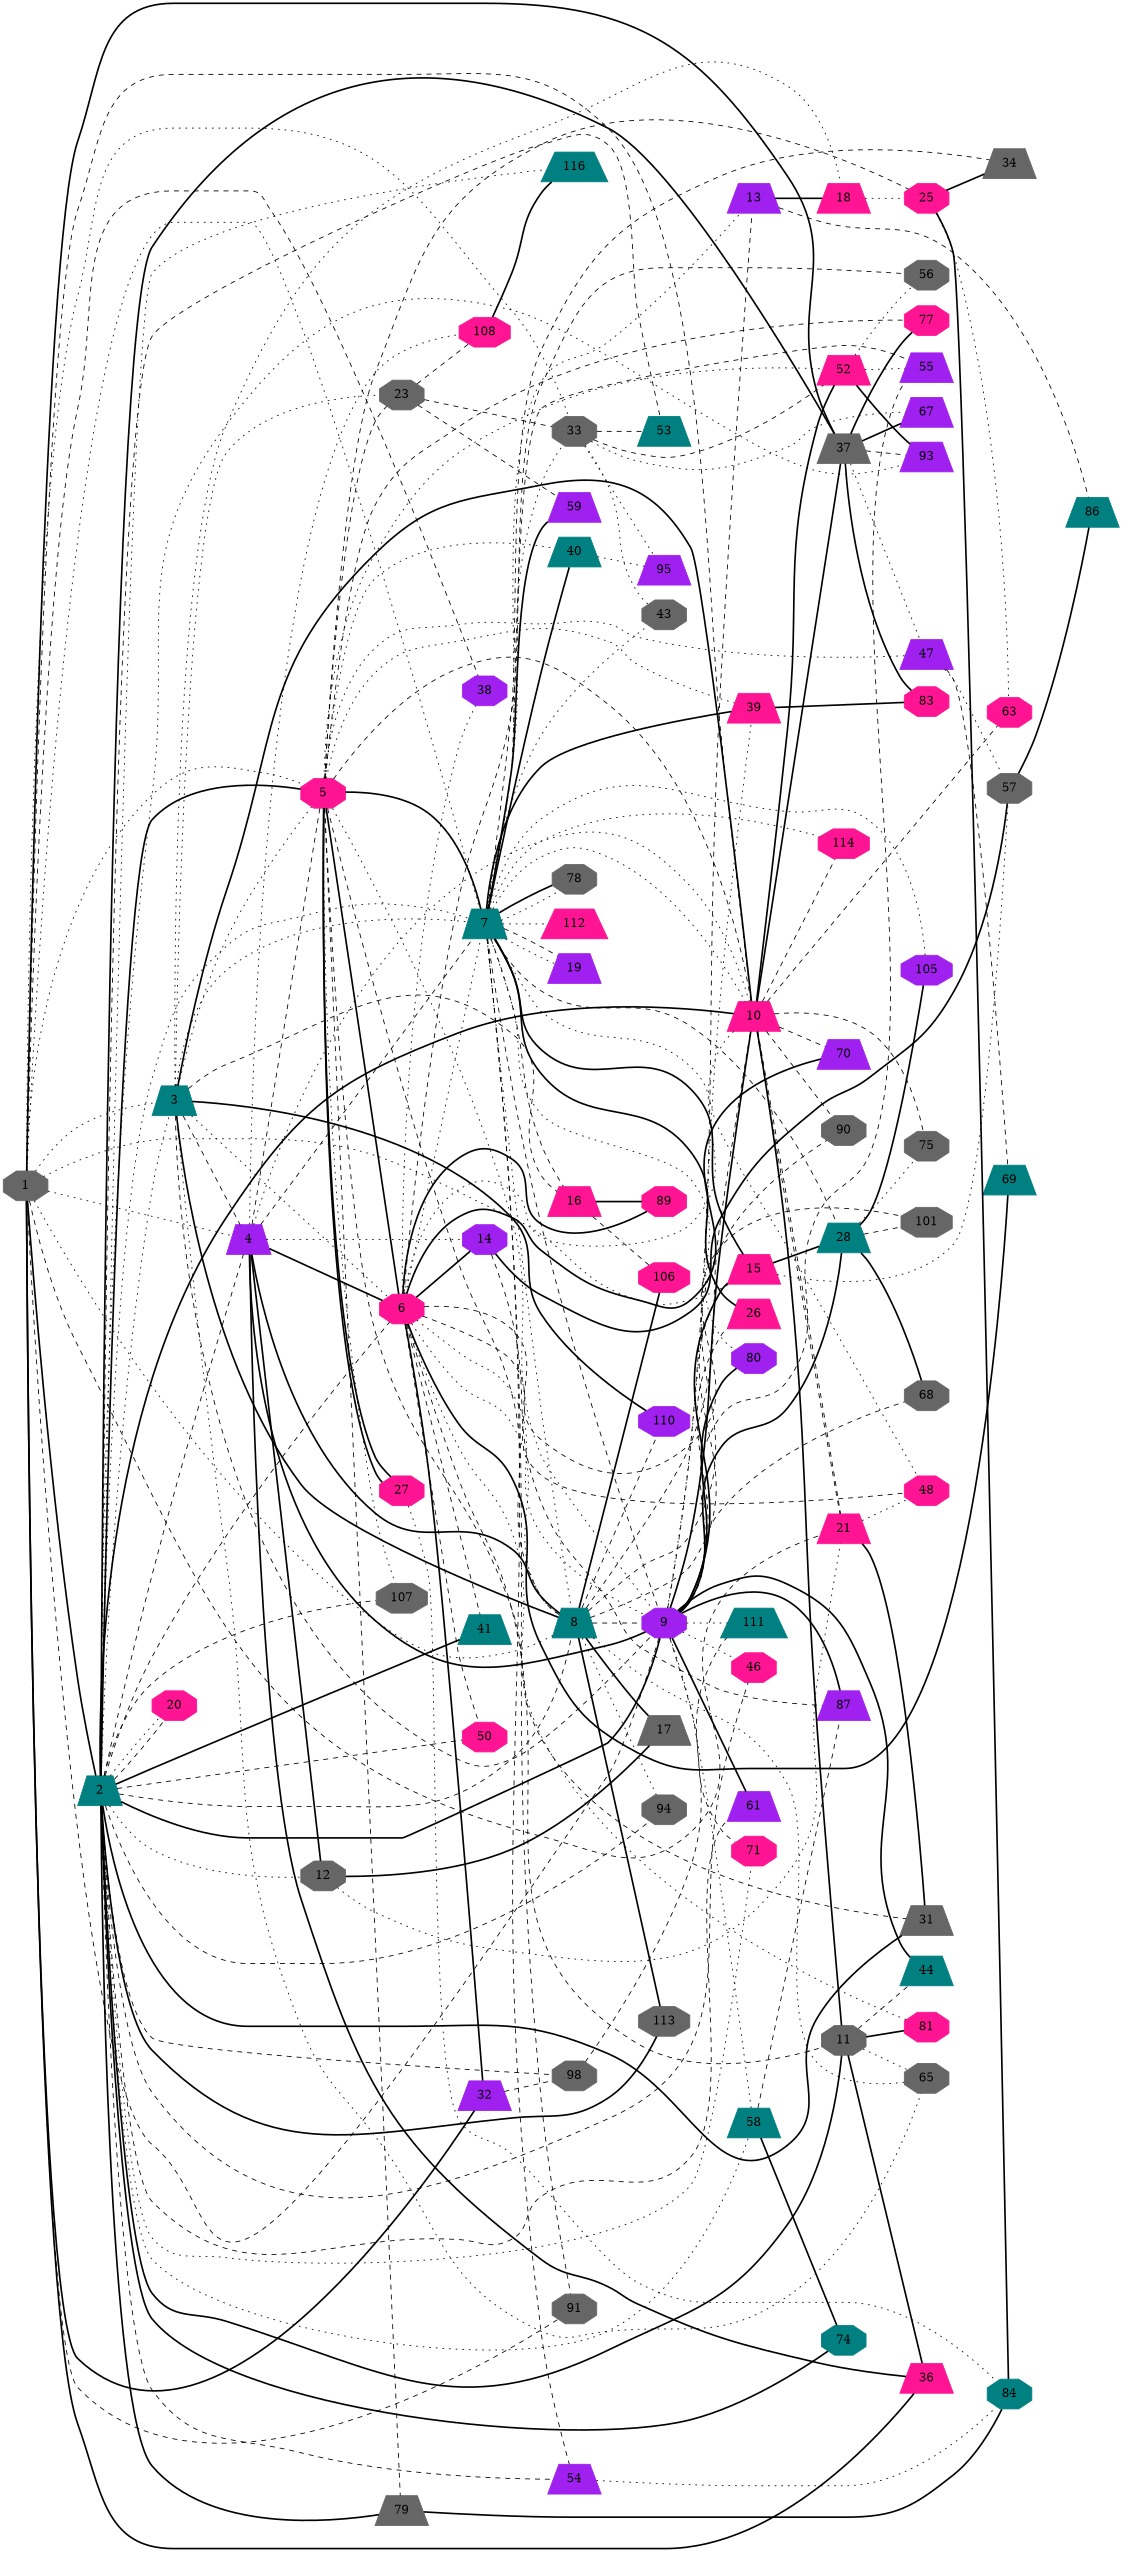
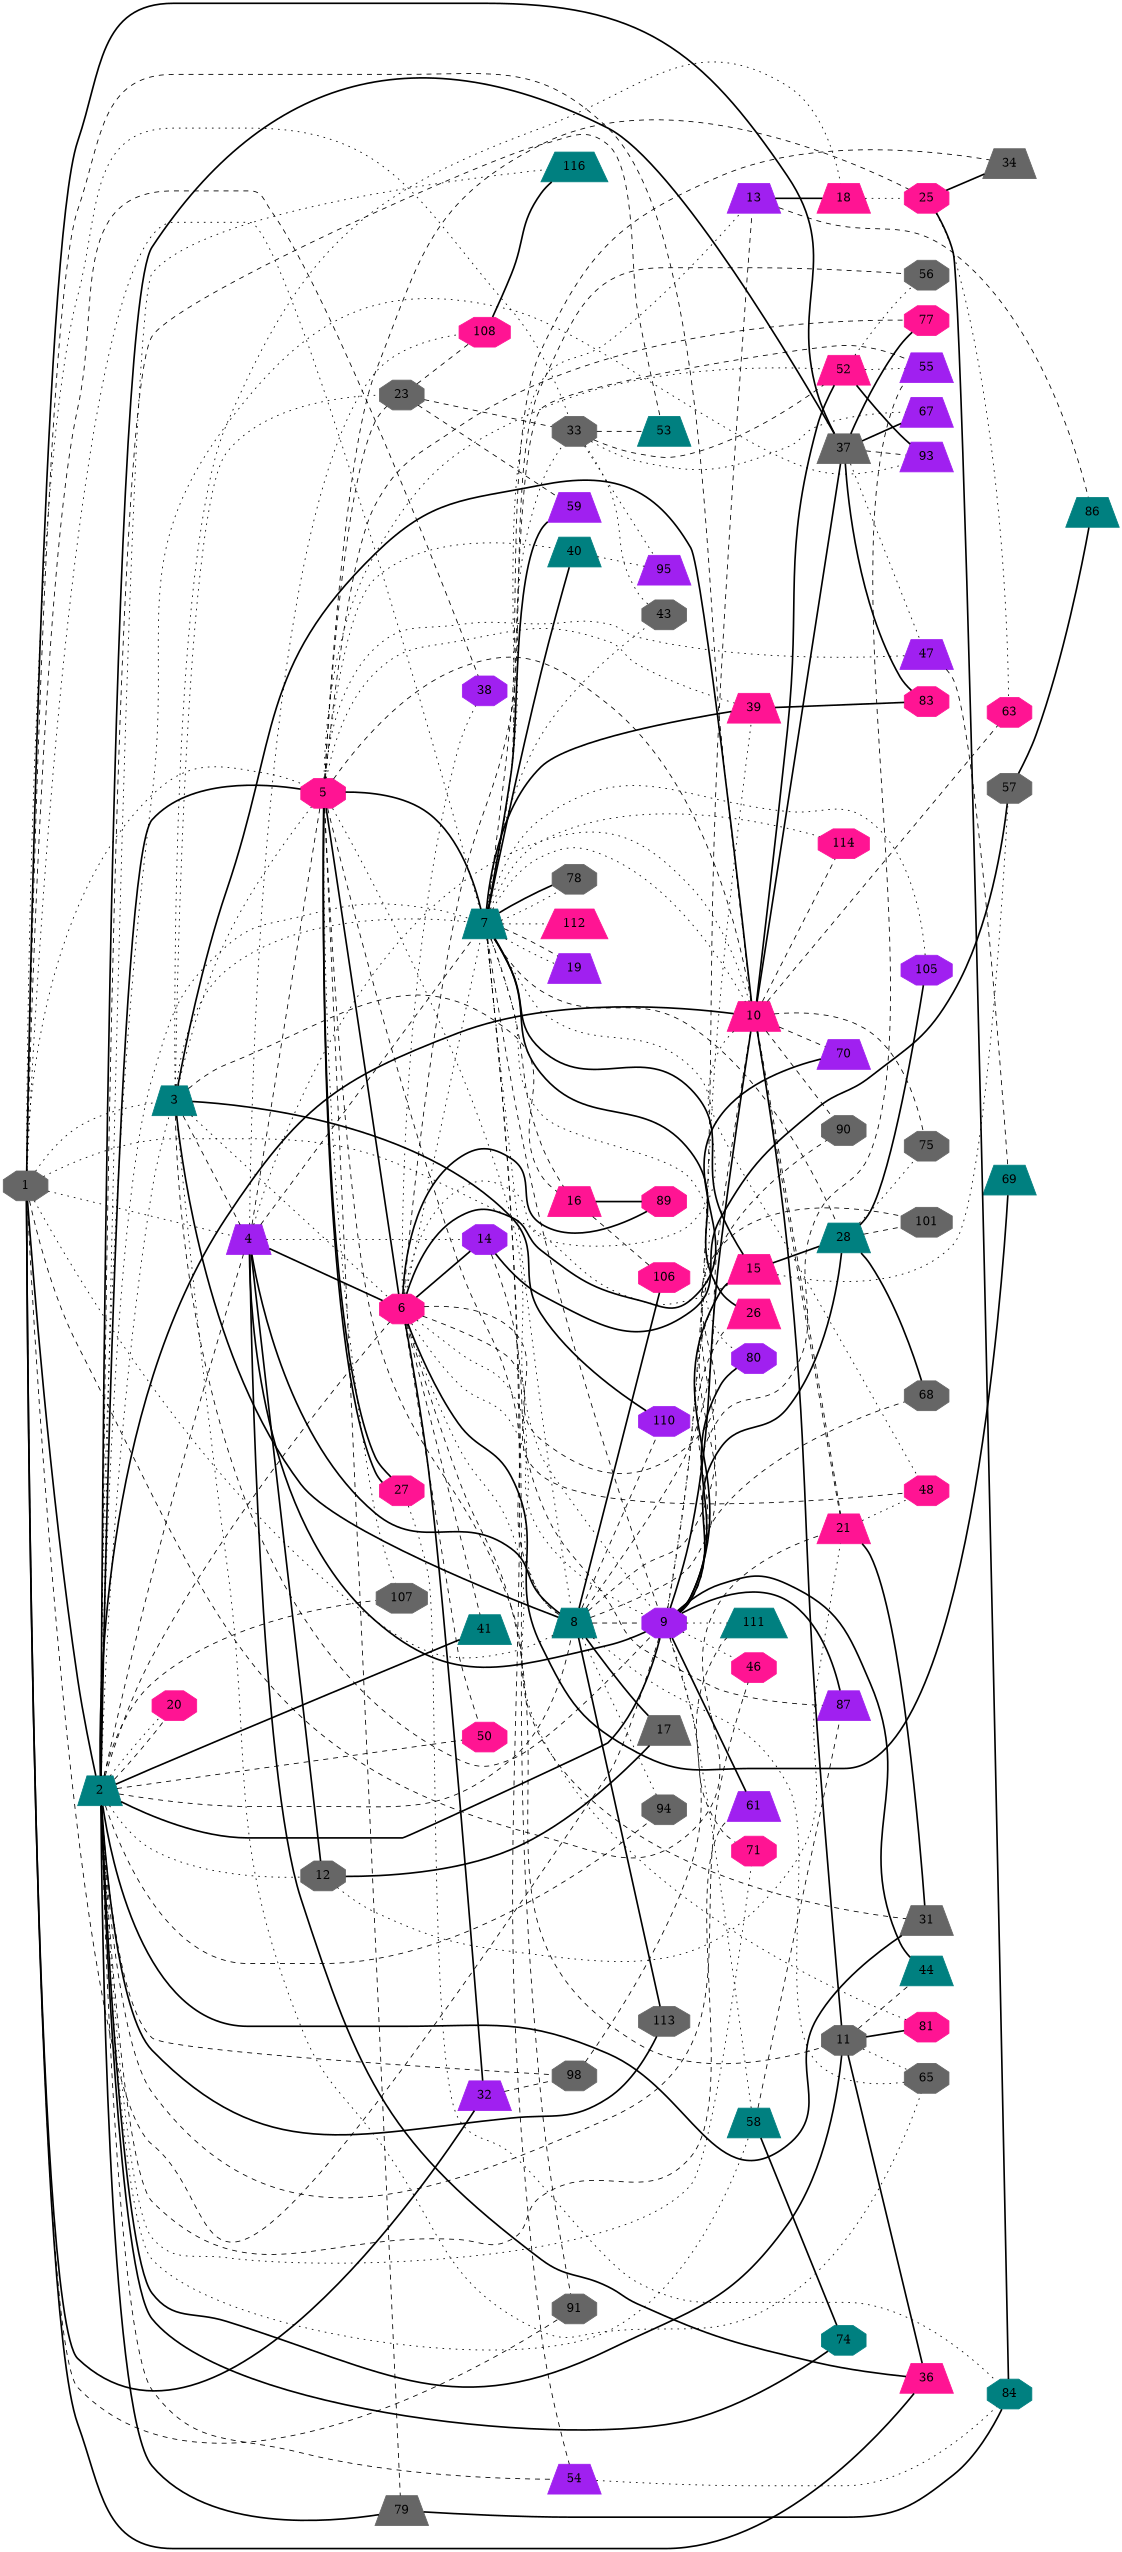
  graph {
    rankdir=LR
    node [color=deeppink shape=octagon style=filled]
    edge [style=dashed]
    1 [color=gray40 super="+22"]
    2 [color=teal shape=trapezium super="+30"]
    3 [color=teal shape=trapezium super="+62"]
    4 [color=purple shape=trapezium]
    5 [super="+60"]
    7 [color=teal shape=trapezium super="+24"]
    8 [color=teal shape=trapezium super="+45"]
    9 [color=purple super="+51"]
    10 [shape=trapezium super="+103"]
    15 [shape=trapezium super="+104"]
    21 [shape=trapezium super="+76"]
    32 [color=purple shape=trapezium]
    33 [color=gray40 super="+88"]
    36 [shape=trapezium super="+115"]
    37 [color=gray40 shape=trapezium super="+109"]
    38 [color=purple]
    91 [color=gray40]
    6 [super="+64"]
    11 [color=gray40 super="+35"]
    12 [color=gray40]
    20
    31 [color=gray40 shape=trapezium super="+102"]
    41 [color=teal shape=trapezium]
    46
    50
    53 [color=teal shape=trapezium]
    54 [color=purple shape=trapezium]
    58 [color=teal shape=trapezium]
    61 [color=purple shape=trapezium]
    71
    74 [color=teal]
    79 [color=gray40 shape=trapezium super="+92"]
    93 [color=purple shape=trapezium]
    94 [color=gray40]
    98 [color=gray40]
    107 [color=gray40]
    113 [color=gray40]
    116 [color=teal shape=trapezium]
    16 [shape=trapezium]
    18 [shape=trapezium]
    23 [color=gray40 super="+96"]
    65 [color=gray40 super="+85"]
    110 [color=purple]
    14 [color=purple super="+29"]
    108
    25 [super="+100"]
    27 [super="+82"]
    39 [shape=trapezium super="+42"]
    40 [color=teal shape=trapezium]
    47 [color=purple shape=trapezium super="+97"]
    52 [shape=trapezium super="+72"]
    77
    48 [super="+73"]
    56 [color=gray40]
    69 [color=teal shape=trapezium]
    70 [color=purple shape=trapezium]
    81
    89
    101 [color=gray40]
    13 [color=purple shape=trapezium]
    19 [color=purple shape=trapezium]
    26 [shape=trapezium]
    28 [color=teal shape=trapezium super="+49"]
    34 [color=gray40 shape=trapezium]
    43 [color=gray40]
    55 [color=purple shape=trapezium super="+66"]
    59 [color=purple shape=trapezium]
    78 [color=gray40]
    80 [color=purple]
    105 [color=purple]
    112 [shape=trapezium]
    114
    17 [color=gray40 shape=trapezium]
    90 [color=gray40]
    106
    44 [color=teal shape=trapezium]
    68 [color=gray40]
    87 [color=purple shape=trapezium super="+99"]
    111 [color=teal shape=trapezium]
    63
    75 [color=gray40]
    57 [color=gray40]
    67 [color=purple shape=trapezium]
    95 [color=purple shape=trapezium]
    83
    84 [color=teal]
    86 [color=teal shape=trapezium]
    1 -- 2 [style=bold]
    1 -- 3 [style=dotted]
    1 -- 4 [style=dotted]
    1 -- 5 [style=dotted]
    1 -- 7 [style=dotted]
    1 -- 8 [style=dotted]
    1 -- 9
    1 -- 10
    1 -- 15 [style=dotted]
    1 -- 21
    1 -- 32 [style=bold]
    1 -- 33 [style=dotted]
    1 -- 36 [style=bold]
    1 -- 37 [style=bold]
    1 -- 38
    1 -- 91
    2 -- 3 [style=dotted]
    2 -- 4
    2 -- 5 [style=bold]
    2 -- 7 [style=dotted]
    2 -- 8 [weight=2]
    2 -- 9 [style=bold weight=2]
    2 -- 10 [style=bold]
    2 -- 37 [style=bold]
    2 -- 6 [weight=2]
    2 -- 11 [style=bold]
    2 -- 12 [style=dotted]
    2 -- 20
    2 -- 20 [style=dotted]
    2 -- 31 [style=bold]
    2 -- 41 [style=bold]
    2 -- 46
    2 -- 50
    2 -- 53
    2 -- 54
    2 -- 58 [style=dotted]
    2 -- 61
    2 -- 71 [style=dotted]
    2 -- 74 [style=bold]
    2 -- 79 [style=bold]
    2 -- 93 [style=dotted]
    2 -- 94
    2 -- 98
    2 -- 107
    2 -- 113 [style=bold]
    2 -- 116 [style=dotted]
    3 -- 4
    3 -- 5 [style=dotted]
    3 -- 7 [style=dotted]
    3 -- 8 [style=bold]
    3 -- 9 [weight=2]
    3 -- 10 [style=bold]
    3 -- 6 [style=dotted]
    3 -- 16
    3 -- 18 [style=dotted]
    3 -- 23 [style=dotted]
    3 -- 65 [style=dotted]
    3 -- 110 [style=bold]
    4 -- 5
    4 -- 7 [weight=2]
    4 -- 8 [style=bold]
    4 -- 9 [style=bold]
    4 -- 10 [style=dotted]
    4 -- 36 [style=bold]
    4 -- 6 [style=bold]
    4 -- 12 [style=bold]
    4 -- 14 [style=dotted]
    4 -- 108 [style=dotted]
    5 -- 7 [style=bold weight=2]
    5 -- 8
    5 -- 9 [style=dotted]
    5 -- 10
    5 -- 6 [style=bold]
    5 -- 31
    5 -- 79
    5 -- 107 [style=dotted]
    5 -- 23
    5 -- 25
    5 -- 27 [style=bold weight=2]
    5 -- 27 [style=bold]
    5 -- 39 [style=dotted]
    5 -- 40 [style=dotted]
    5 -- 47 [style=dotted]
    5 -- 52 [style=dotted]
    5 -- 77
    7 -- 8 [style=dotted]
    7 -- 9
    7 -- 10 [style=dotted]
    7 -- 15 [style=bold]
    7 -- 33 [style=dotted]
    7 -- 91
    7 -- 54
    7 -- 16
    7 -- 39 [style=bold]
    7 -- 40 [style=bold]
    7 -- 48 [style=dotted]
    7 -- 13 [style=dotted]
    7 -- 19 [style=dotted]
    7 -- 19
    7 -- 26 [style=bold]
    7 -- 28
    7 -- 34
    7 -- 43 [style=dotted]
    7 -- 55
    7 -- 59 [style=bold]
    7 -- 78 [style=dotted]
    7 -- 78 [style=bold]
    7 -- 80 [style=dotted]
    7 -- 105 [style=dotted]
    7 -- 112 [style=dotted weight=2]
    7 -- 114 [style=dotted]
    8 -- 9
    8 -- 10
    8 -- 15
    8 -- 94 [style=dotted]
    8 -- 113 [style=bold]
    8 -- 65 [style=dotted]
    8 -- 110
    8 -- 17 [style=bold]
    8 -- 90
    8 -- 106 [style=bold]
    9 -- 10 [style=bold]
    9 -- 15 [style=bold]
    9 -- 46 [style=dotted]
    9 -- 58 [style=dotted]
    9 -- 61 [style=bold]
    9 -- 71
    9 -- 39 [style=dotted]
    9 -- 13
    9 -- 26
    9 -- 28 [style=bold]
    9 -- 55
    9 -- 80 [style=bold]
    9 -- 44 [style=bold]
    9 -- 68
    9 -- 87 [style=bold]
    9 -- 111 [style=dotted]
    10 -- 21
    10 -- 21
    10 -- 37 [style=bold]
    10 -- 11 [style=bold]
    10 -- 52 [style=bold]
    10 -- 70
    10 -- 114
    10 -- 90
    10 -- 63
    10 -- 75
    15 -- 28 [style=bold]
    15 -- 57 [style=dotted]
    21 -- 31 [style=bold]
    21 -- 48 [style=dotted]
    32 -- 98
    33 -- 53
    33 -- 52
    33 -- 43 [style=dotted]
    33 -- 67 [style=dotted]
    33 -- 95 [style=dotted]
    37 -- 93
    37 -- 47 [style=dotted]
    37 -- 77 [style=bold]
    37 -- 67 [style=bold]
    37 -- 83 [style=bold]
    6 -- 7 [style=dotted]
    6 -- 8 [style=dotted]
    6 -- 9 [style=dotted]
    6 -- 10 [style=dotted]
    6 -- 32 [style=bold]
    6 -- 38 [style=dotted]
    6 -- 11
    6 -- 41
    6 -- 50
    6 -- 14 [style=bold weight=2]
    6 -- 48
    6 -- 56
    6 -- 69 [style=bold]
    6 -- 70 [style=bold]
    6 -- 81 [style=dotted]
    6 -- 89 [style=bold]
    6 -- 101
    11 -- 36 [style=bold]
    11 -- 65 [style=dotted]
    11 -- 81 [style=bold]
    11 -- 44
    12 -- 21 [style=dotted]
    12 -- 17 [style=bold]
    54 -- 84 [style=dotted]
    58 -- 74 [style=bold]
    58 -- 87
    79 -- 84 [style=bold]
    98 -- 111
    16 -- 89 [style=bold]
    16 -- 106
    18 -- 25 [style=dotted]
    23 -- 33
    23 -- 108
    23 -- 59
    14 -- 87
    14 -- 57 [style=bold]
    108 -- 116 [style=bold]
    25 -- 34 [style=bold]
    25 -- 63 [style=dotted]
    25 -- 84 [style=bold]
    27 -- 84 [style=dotted]
    39 -- 83 [style=bold]
    40 -- 95 [style=dotted]
    47 -- 69
-   47 -- 57 [style=dotted]
    52 -- 93 [style=bold]
    52 -- 56 [style=dotted]
    52 -- 55 [style=dotted]
    13 -- 18 [style=bold]
    13 -- 86
    28 -- 101
    28 -- 105 [style=bold]
    28 -- 68 [style=bold]
    28 -- 75 [style=dotted]
    57 -- 86 [style=bold]
  }
